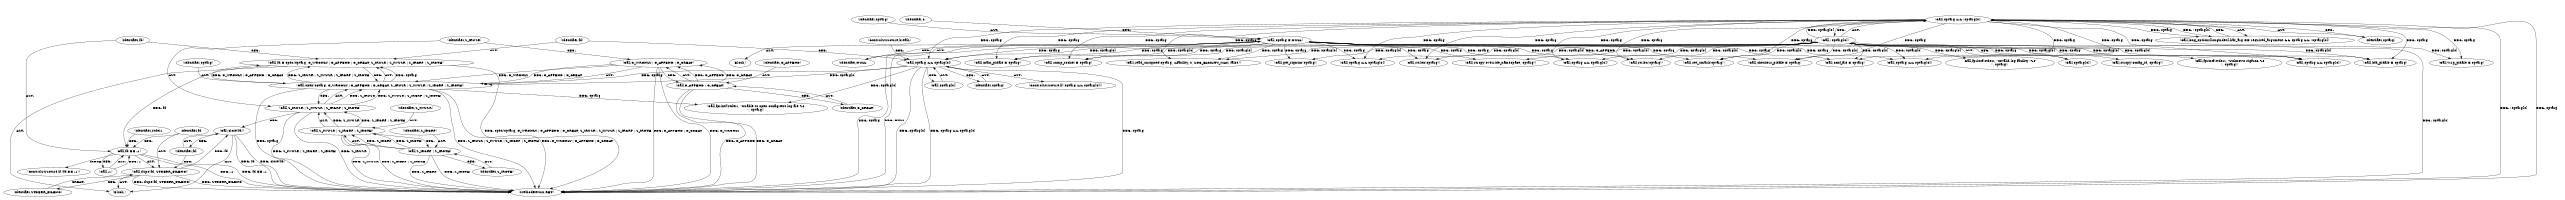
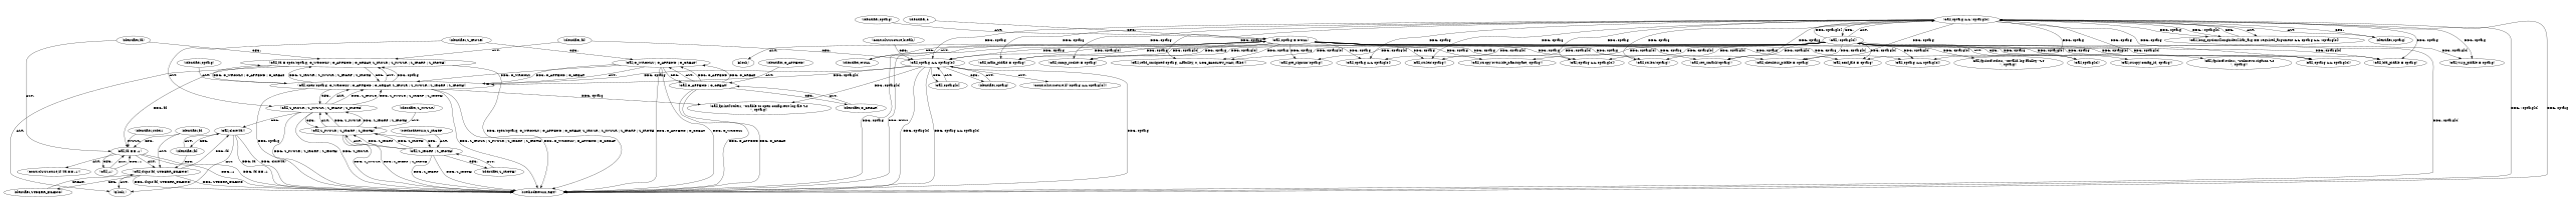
  digraph {
    n1 [label="(Call,fd = open(optarg, O_WRONLY | O_APPEND | O_CREAT, S_IRUSR | S_IWUSR | S_IRGRP | S_IROTH))"]
    n2 [label="(Call,open(optarg, O_WRONLY | O_APPEND | O_CREAT, S_IRUSR | S_IWUSR | S_IRGRP | S_IROTH))"]
    n3 [label="(Call,fd == -1)"]
    n4 [label="(Block,)"]
    n5 [label="(MethodReturn,RET)"]
    n6 [label="(Call,S_IRUSR | S_IWUSR | S_IRGRP | S_IROTH)"]
    n7 [label="(Call,fprintf(stderr, \"Unable to open config-test log file %s\n\", optarg))"]
    n8 [label="(Call,dup2(fd, STDERR_FILENO))"]
    n9 [label="(Call,-1)"]
    n10 [label="(ControlStructure,if (fd == -1))"]
    n11 [label="(Call,S_IWUSR | S_IRGRP | S_IROTH)"]
    n12 [label="(Call,close(fd))"]
    n13 [label="(Call,optarg && optarg[0])"]
    n14 [label="(Call,optarg[0])"]
    n15 [label="(Identifier,optarg)"]
    n16 [label="(ControlStructure,if (optarg && optarg[0]))"]
    n17 [label="(Call,optarg && !optarg[0])"]
    n18 [label="(Call,!optarg[0])"]
    n19 [label="(Call,main_pidfile = optarg)"]
    n20 [label="(Call,vrrp_pidfile = optarg)"]
    n21 [label="(Call,snmp_socket = optarg)"]
    n22 [label="(Call,long_options[longindex].has_arg == required_argument && optarg && !optarg[0])"]
    n23 [label="(Call,read_unsigned(optarg, &facility, 0, LOG_FACILITY_MAX, false))"]
    n24 [label="(Call,optarg && optarg[0])"]
    n25 [label="(Call,strlen(optarg))"]
    n26 [label="(Call,optarg && optarg[0])"]
    n27 [label="(Call,strlen(optarg))"]
    n28 [label="(Call,set_umask(optarg))"]
    n29 [label="(Identifier,optarg)"]
    n30 [label="(Call,optarg && optarg[0])"]
    n31 [label="(Call,bfd_pidfile = optarg)"]
    n32 [label="(Call,checkers_pidfile = optarg)"]
    n33 [label="(Call,conf_file = optarg)"]
    n34 [label="(Call,optarg && optarg[0])"]
    n35 [label="(Call,get_signum(optarg))"]
    n36 [label="(Call,fprintf(stderr, \"Invalid log facility '%s'\n\", optarg))"]
    n37 [label="(Call,optarg[0])"]
    n38 [label="(Call,strcpy(config_id, optarg))"]
    n39 [label="(Call,strcpy(override_namespace, optarg))"]
    n40 [label="(Call,fprintf(stderr, \"Unknown sigfunc %s\n\", optarg))"]
    n41 [label="(Call,optarg = NULL)"]
    n42 [label="(Block,)"]
    n43 [label="(Identifier,NULL)"]
    n44 [label="(Call,O_WRONLY | O_APPEND | O_CREAT)"]
    n45 [label="(Call,O_APPEND | O_CREAT)"]
    n46 [label="(Identifier,O_CREAT)"]
    n47 [label="(Call,S_IRGRP | S_IROTH)"]
    n48 [label="(Identifier,S_IROTH)"]
    n49 [label="(Identifier,STDERR_FILENO)"]
    n50 [label="(Identifier,fd)"]
    n51 [label="(Identifier,O_APPEND)"]
    n52 [label="(Identifier,stderr)"]
    n53 [label="(Identifier,fd)"]
-   n54 [label="(Identifier,S_IRGRP)"]
+   n54 [label="(MethodReturn,S_IRGRP)"]
    n55 [label="(Identifier,optarg)"]
    n56 [label="(Identifier,fd)"]
    n57 [label="(Identifier,S_IRUSR)"]
    n58 [label="(ControlStructure,break;)"]
    n59 [label="(Identifier,fd)"]
    n60 [label="(Identifier,S_IWUSR)"]
    n61 [label="(Identifier,optarg)"]
    n62 [label="(Identifier,c)"]
    n1 -> n2 [label="CFG: "]
    n1 -> n3 [label="DDG: fd"]
    n1 -> n4 [label="AST: "]
    n1 -> n5 [label="DDG: open(optarg, O_WRONLY | O_APPEND | O_CREAT, S_IRUSR | S_IWUSR | S_IRGRP | S_IROTH)"]
    n2 -> n1 [label="AST: "]
    n2 -> n1 [label="DDG: optarg"]
    n2 -> n1 [label="DDG: O_WRONLY | O_APPEND | O_CREAT"]
    n2 -> n1 [label="DDG: S_IRUSR | S_IWUSR | S_IRGRP | S_IROTH"]
    n2 -> n5 [label="DDG: optarg"]
    n2 -> n5 [label="DDG: S_IRUSR | S_IWUSR | S_IRGRP | S_IROTH"]
    n2 -> n5 [label="DDG: O_WRONLY | O_APPEND | O_CREAT"]
    n2 -> n6 [label="CFG: "]
    n2 -> n7 [label="DDG: optarg"]
    n3 -> n5 [label="DDG: -1"]
    n3 -> n5 [label="DDG: fd == -1"]
    n3 -> n8 [label="AST: "]
    n3 -> n9 [label="CFG: "]
-   n3 -> n10 [label="IROTH: "]
+   n3 -> n10 [label="AST: "]
    n6 -> n2 [label="AST: "]
    n6 -> n2 [label="DDG: S_IRUSR"]
    n6 -> n2 [label="DDG: S_IWUSR | S_IRGRP | S_IROTH"]
    n6 -> n5 [label="DDG: S_IWUSR | S_IRGRP | S_IROTH"]
    n6 -> n5 [label="DDG: S_IRUSR"]
+   n6 -> n11 [label="CFG: "]
    n6 -> n12 [label="CFG: "]
    n8 -> n4 [label="AST: "]
    n8 -> n5 [label="DDG: STDERR_FILENO"]
    n8 -> n5 [label="DDG: dup2(fd, STDERR_FILENO)"]
    n8 -> n12 [label="DDG: fd"]
    n8 -> n49 [label="CFG: "]
    n9 -> n3 [label="AST: "]
    n9 -> n3 [label="DDG: 1"]
    n11 -> n5 [label="DDG: S_IRGRP | S_IROTH"]
    n11 -> n5 [label="DDG: S_IWUSR"]
    n11 -> n6 [label="AST: "]
    n11 -> n6 [label="DDG: S_IWUSR"]
    n11 -> n6 [label="DDG: S_IRGRP | S_IROTH"]
    n11 -> n47 [label="CFG: "]
    n12 -> n4 [label="AST: "]
    n12 -> n5 [label="DDG: fd"]
    n12 -> n5 [label="DDG: close(fd)"]
    n12 -> n50 [label="CFG: "]
    n13 -> n2 [label="DDG: optarg"]
    n13 -> n2 [label="DDG: optarg[0]"]
    n13 -> n5 [label="DDG: optarg"]
    n13 -> n5 [label="DDG: optarg[0]"]
    n13 -> n5 [label="DDG: optarg && optarg[0]"]
    n13 -> n7 [label="DDG: optarg[0]"]
    n13 -> n14 [label="CFG: "]
    n13 -> n15 [label="CFG: "]
    n13 -> n16 [label="AST: "]
    n14 -> n13 [label="AST: "]
    n15 -> n13 [label="AST: "]
    n17 -> n5 [label="DDG: !optarg[0]"]
    n17 -> n5 [label="DDG: optarg"]
    n17 -> n13 [label="DDG: optarg"]
    n17 -> n18 [label="CFG: "]
    n17 -> n19 [label="DDG: optarg"]
    n17 -> n20 [label="DDG: optarg"]
    n17 -> n21 [label="DDG: optarg"]
    n17 -> n22 [label="AST: "]
    n17 -> n22 [label="DDG: optarg"]
    n17 -> n22 [label="DDG: !optarg[0]"]
    n17 -> n23 [label="DDG: optarg"]
    n17 -> n24 [label="DDG: optarg"]
    n17 -> n25 [label="DDG: optarg"]
    n17 -> n26 [label="DDG: optarg"]
    n17 -> n27 [label="DDG: optarg"]
    n17 -> n28 [label="DDG: optarg"]
    n17 -> n29 [label="CFG: "]
    n17 -> n30 [label="DDG: optarg"]
    n17 -> n31 [label="DDG: optarg"]
    n17 -> n32 [label="DDG: optarg"]
    n17 -> n33 [label="DDG: optarg"]
    n17 -> n34 [label="DDG: optarg"]
    n18 -> n5 [label="DDG: optarg[0]"]
    n18 -> n13 [label="DDG: optarg[0]"]
    n18 -> n17 [label="AST: "]
    n18 -> n17 [label="DDG: optarg[0]"]
    n18 -> n19 [label="DDG: optarg[0]"]
    n18 -> n20 [label="DDG: optarg[0]"]
    n18 -> n21 [label="DDG: optarg[0]"]
    n18 -> n23 [label="DDG: optarg[0]"]
    n18 -> n24 [label="DDG: optarg[0]"]
    n18 -> n25 [label="DDG: optarg[0]"]
    n18 -> n26 [label="DDG: optarg[0]"]
    n18 -> n27 [label="DDG: optarg[0]"]
    n18 -> n28 [label="DDG: optarg[0]"]
    n18 -> n30 [label="DDG: optarg[0]"]
    n18 -> n31 [label="DDG: optarg[0]"]
    n18 -> n32 [label="DDG: optarg[0]"]
    n18 -> n33 [label="DDG: optarg[0]"]
    n18 -> n34 [label="DDG: optarg[0]"]
    n18 -> n35 [label="DDG: optarg[0]"]
    n18 -> n36 [label="DDG: optarg[0]"]
    n18 -> n37 [label="CFG: "]
    n18 -> n38 [label="DDG: optarg[0]"]
    n18 -> n39 [label="DDG: optarg[0]"]
    n18 -> n40 [label="DDG: optarg[0]"]
    n22 -> n17 [label="CFG: "]
    n29 -> n17 [label="AST: "]
    n37 -> n18 [label="AST: "]
    n41 -> n5 [label="DDG: optarg"]
    n41 -> n5 [label="DDG: NULL"]
    n41 -> n13 [label="DDG: optarg"]
    n41 -> n19 [label="DDG: optarg"]
    n41 -> n21 [label="DDG: optarg"]
    n41 -> n23 [label="DDG: optarg"]
    n41 -> n24 [label="DDG: optarg"]
    n41 -> n25 [label="DDG: optarg"]
    n41 -> n26 [label="DDG: optarg"]
    n41 -> n27 [label="DDG: optarg"]
-   n41 -> n28 [label="DDG: O_APPEND"]
+   n41 -> n28 [label="DDG: optarg"]
    n41 -> n30 [label="DDG: optarg"]
    n41 -> n31 [label="DDG: optarg"]
    n41 -> n32 [label="DDG: optarg"]
    n41 -> n33 [label="DDG: optarg"]
    n41 -> n34 [label="DDG: optarg"]
    n41 -> n35 [label="DDG: optarg"]
    n41 -> n39 [label="DDG: optarg"]
    n41 -> n42 [label="AST: "]
    n41 -> n43 [label="CFG: "]
    n43 -> n41 [label="AST: "]
    n44 -> n2 [label="AST: "]
    n44 -> n2 [label="DDG: O_WRONLY"]
    n44 -> n2 [label="DDG: O_APPEND | O_CREAT"]
    n44 -> n5 [label="DDG: O_APPEND | O_CREAT"]
    n44 -> n5 [label="DDG: O_WRONLY"]
    n44 -> n45 [label="CFG: "]
    n45 -> n5 [label="DDG: O_CREAT"]
    n45 -> n5 [label="DDG: O_APPEND"]
    n45 -> n44 [label="AST: "]
    n45 -> n44 [label="DDG: O_APPEND"]
    n45 -> n44 [label="DDG: O_CREAT"]
    n45 -> n46 [label="CFG: "]
    n46 -> n45 [label="AST: "]
    n47 -> n5 [label="DDG: S_IROTH"]
    n47 -> n5 [label="DDG: S_IRGRP"]
    n47 -> n11 [label="AST: "]
    n47 -> n11 [label="DDG: S_IRGRP"]
    n47 -> n11 [label="DDG: S_IROTH"]
    n47 -> n48 [label="CFG: "]
    n48 -> n47 [label="AST: "]
    n49 -> n8 [label="CREAT: "]
    n50 -> n8 [label="CFG: "]
    n50 -> n12 [label="AST: "]
    n51 -> n45 [label="AST: "]
-   n52 -> n3 [label="CFG: "]
+   n52 -> n3 [label="IWUSR: "]
    n53 -> n1 [label="AST: "]
    n53 -> n13 [label="CFG: "]
    n54 -> n47 [label="AST: "]
    n55 -> n2 [label="AST: "]
    n56 -> n1 [label="CFG: "]
    n56 -> n3 [label="AST: "]
    n57 -> n6 [label="AST: "]
    n57 -> n44 [label="CFG: "]
    n58 -> n13 [label="CFG: "]
    n59 -> n3 [label="CFG: "]
    n59 -> n8 [label="AST: "]
    n60 -> n11 [label="AST: "]
    n61 -> n41 [label="AST: "]
    n62 -> n41 [label="CFG: "]
  }
